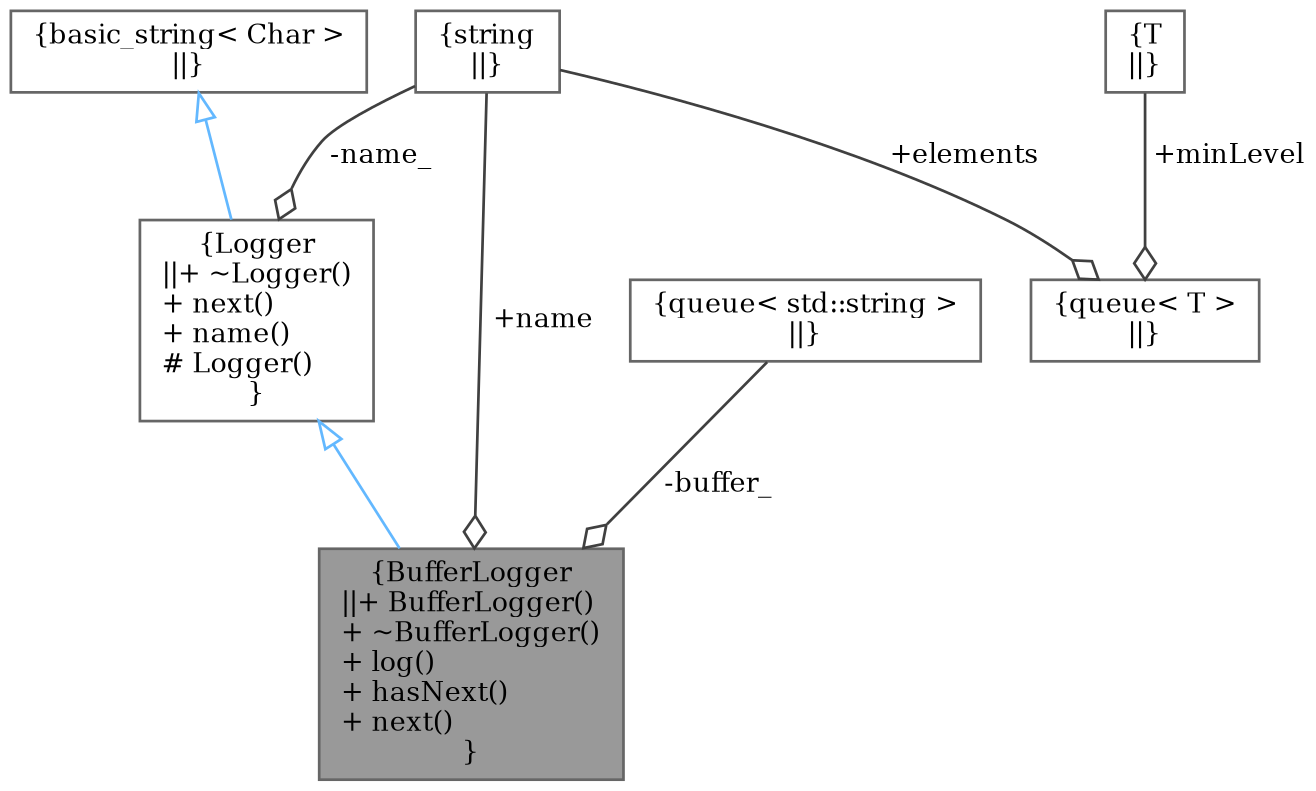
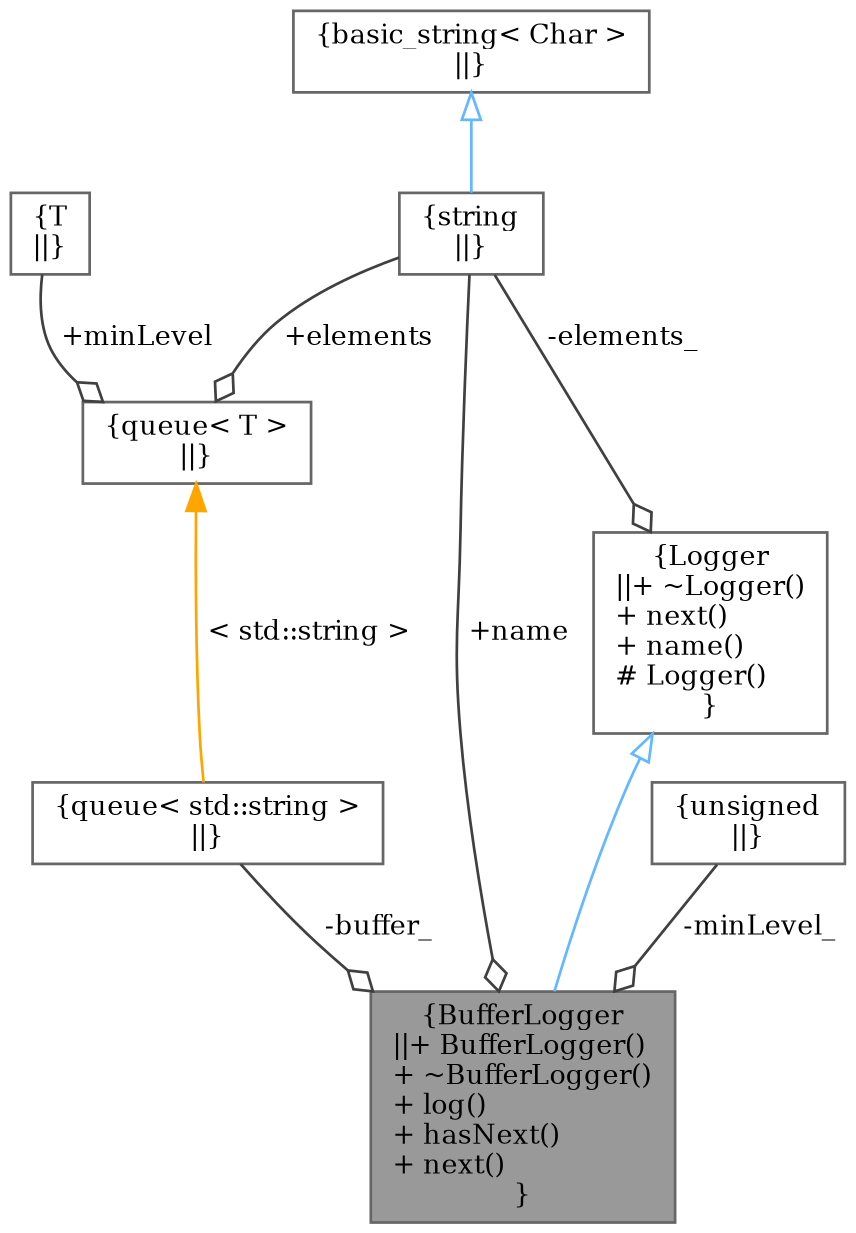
  digraph {
    fontname="DejaVu Serif"
    node [color=gray40 fillcolor=white fontname="DejaVu Serif" fontsize=10 shape=box style=filled]
    edge [color=grey25 fontname="DejaVu Serif" fontsize=10 labelfontname=Helvetica labelfontsize=10 style=solid arrowhead=odiamond]
    n1 [fillcolor=grey60 fontcolor=black height=0.2 label="{BufferLogger\n||+ BufferLogger()\l+ ~BufferLogger()\l+ log()\l+ hasNext()\l+ next()\l}" width=0.4]
    n2 [height=0.2 label="{Logger\n||+ ~Logger()\l+ next()\l+ name()\l# Logger()\l}" width=0.4]
    n3 [height=0.2 label="{string\n||}" width=0.4]
    n4 [height=0.2 label="{queue\< T \>\n||}" width=0.4]
    n5 [height=0.2 label="{queue\< std::string \>\n||}" width=0.4]
    n6 [height=0.2 label="{basic_string\< Char \>\n||}" width=0.4]
    n7 [height=0.2 label="{T\n||}" width=0.4]
+   n8 [height=0.2 label="{unsigned\n||}" width=0.4]
    n2 -> n1 [arrowtail=onormal color=steelblue1 dir=back arrowhead=""]
    n3 -> n1 [label=" +name"]
-   n3 -> n2 [label=" -name_"]
+   n3 -> n2 [label=" -elements_"]
    n3 -> n4 [label=" +elements"]
+   n4 -> n5 [color=orange dir=back label=" \< std::string \>" arrowhead=""]
    n5 -> n1 [label=" -buffer_"]
-   n6 -> n2 [arrowtail=onormal color=steelblue1 dir=back arrowhead=""]
+   n6 -> n3 [arrowtail=onormal color=steelblue1 dir=back arrowhead=""]
    n7 -> n4 [label=" +minLevel"]
+   n8 -> n1 [label=" -minLevel_"]
  }
